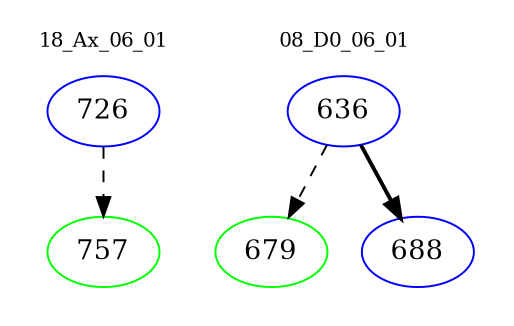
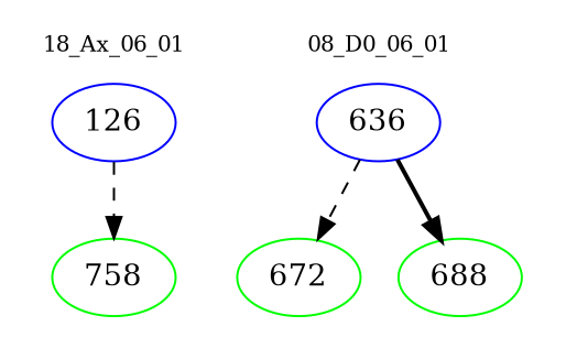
  digraph {
    node [color=blue]
    edge [color=black style=dashed]
-   n1 [label=726]
-   n2 [color=green label=757]
+   n1 [label=126]
+   n2 [color=green label=758]
    n3 [label=636]
-   n4 [color=green label=679]
-   n5 [label=688]
+   n4 [color=green label=672]
+   n5 [color=green label=688]
    subgraph cluster_1 {
      color=white
      fontsize=10
      label="18_Ax_06_01"
      n1
      n2
    }
    subgraph cluster_2 {
      color=white
      fontsize=10
      label="08_D0_06_01"
      n3
      n4
      n5
    }
    n1 -> n2
    n3 -> n4
    n3 -> n5 [style=bold]
  }
